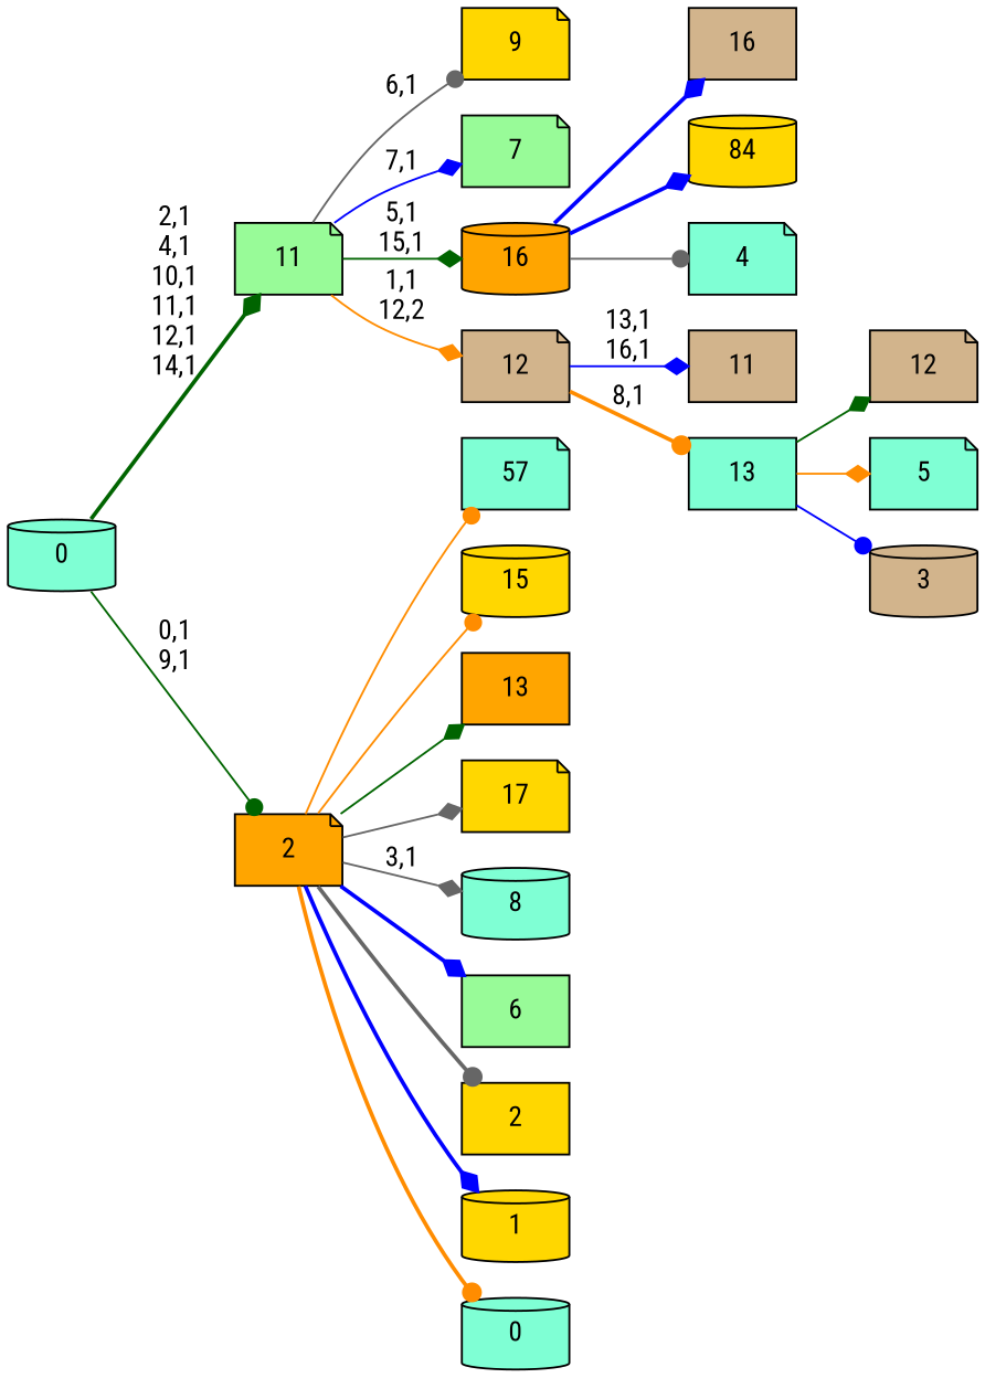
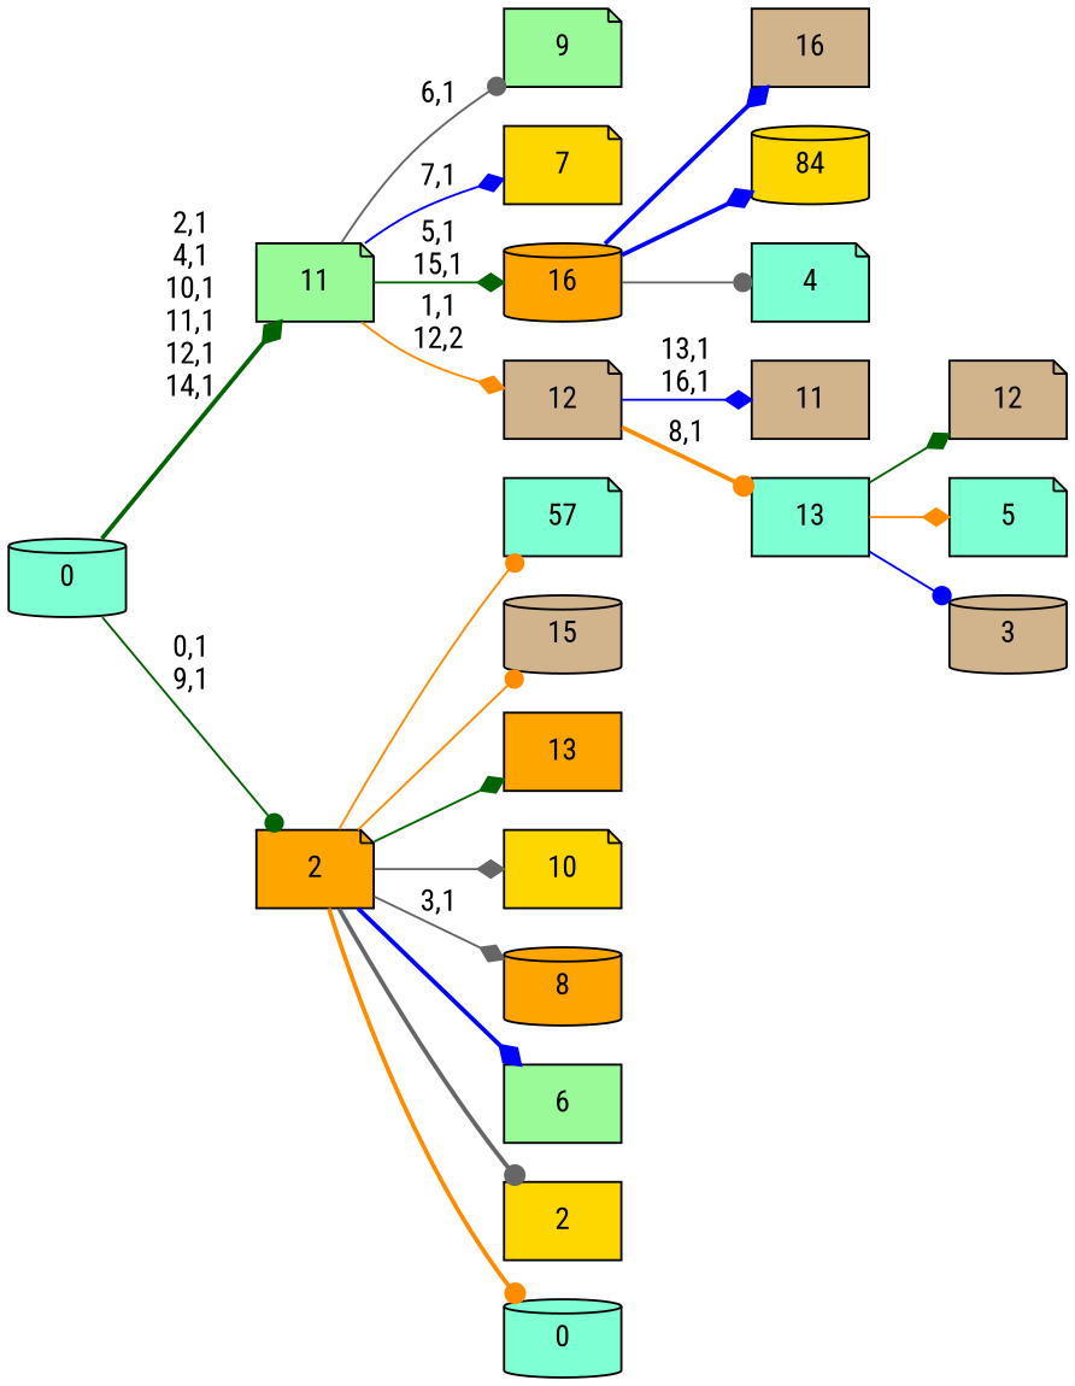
  digraph {
    fontname="Roboto Condensed"
    rankdir=LR
    node [fillcolor=aquamarine fontname="Roboto Condensed" shape=note style=filled]
    edge [arrowhead=diamond color=blue fontname="Roboto Condensed" style=solid]
    n1 [label=57]
    n2 [fillcolor=tan label=16 shape=box]
-   n3 [fillcolor=gold label=15 shape=cylinder]
+   n3 [fillcolor=tan label=15 shape=cylinder]
    n4 [fillcolor=gold label=84 shape=cylinder]
    n5 [fillcolor=orange label=13 shape=box]
    n6 [fillcolor=tan label=12]
    n7 [fillcolor=tan label=11 shape=box]
-   n8 [fillcolor=gold label=17]
-   n9 [fillcolor=gold label=9]
-   n10 [label=8 shape=cylinder]
-   n11 [fillcolor=palegreen label=7]
+   n8 [fillcolor=gold label=10]
+   n9 [fillcolor=palegreen label=9]
+   n10 [fillcolor=orange label=8 shape=cylinder]
+   n11 [fillcolor=gold label=7]
    n12 [fillcolor=palegreen label=6 shape=box]
    n13 [label=5]
    n14 [label=4]
    16 [fillcolor=orange shape=cylinder]
    n16 [fillcolor=tan label=3 shape=cylinder]
    13 [shape=box]
    12 [fillcolor=tan]
    11 [fillcolor=palegreen]
    n20 [fillcolor=gold label=2 shape=box]
-   n21 [fillcolor=gold label=1 shape=cylinder]
    n22 [label=0 shape=cylinder]
    2 [fillcolor=orange]
    0 [shape=cylinder]
    16 -> n2 [style=bold]
    16 -> n4 [style=bold]
    16 -> n14 [arrowhead=dot color=gray40]
    13 -> n6 [color=darkgreen]
    13 -> n13 [color=darkorange]
    13 -> n16 [arrowhead=dot]
    12 -> n7 [label="13,1\n16,1"]
    12 -> 13 [arrowhead=dot color=darkorange label="8,1" style=bold]
    11 -> n9 [arrowhead=dot color=gray40 label="6,1"]
    11 -> n11 [label="7,1"]
    11 -> 16 [color=darkgreen label="5,1\n15,1"]
    11 -> 12 [color=darkorange label="1,1\n12,2"]
    2 -> n1 [arrowhead=dot color=darkorange]
    2 -> n3 [arrowhead=dot color=darkorange]
    2 -> n5 [color=darkgreen]
    2 -> n8 [color=gray40]
    2 -> n10 [color=gray40 label="3,1"]
    2 -> n12 [style=bold]
    2 -> n20 [arrowhead=dot color=gray40 style=bold]
-   2 -> n21 [style=bold]
    2 -> n22 [arrowhead=dot color=darkorange style=bold]
    0 -> 11 [color=darkgreen label="2,1\n4,1\n10,1\n11,1\n12,1\n14,1" style=bold]
    0 -> 2 [arrowhead=dot color=darkgreen label="0,1\n9,1"]
  }
